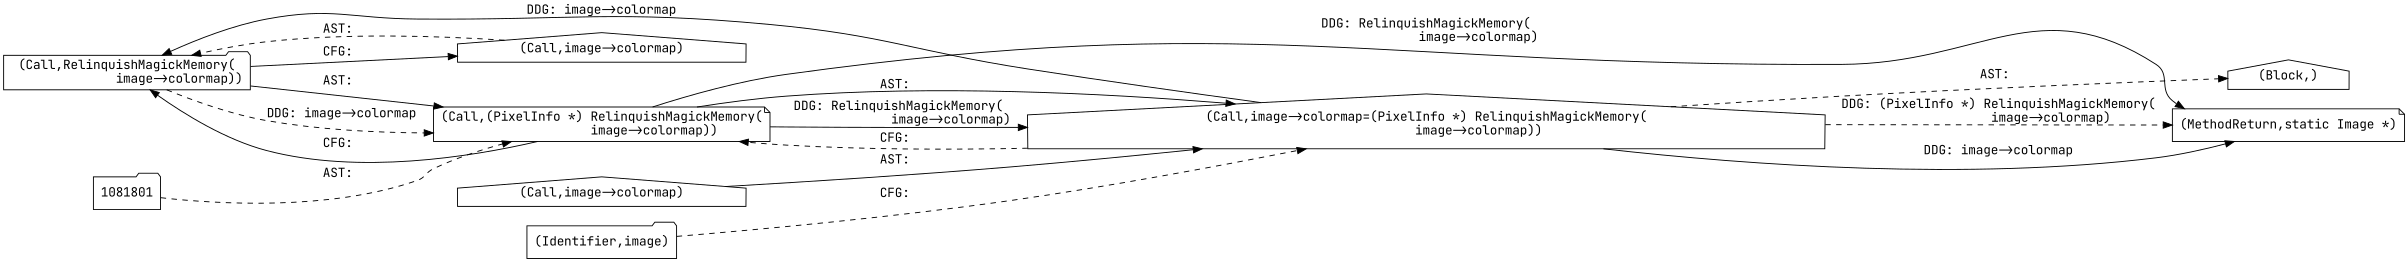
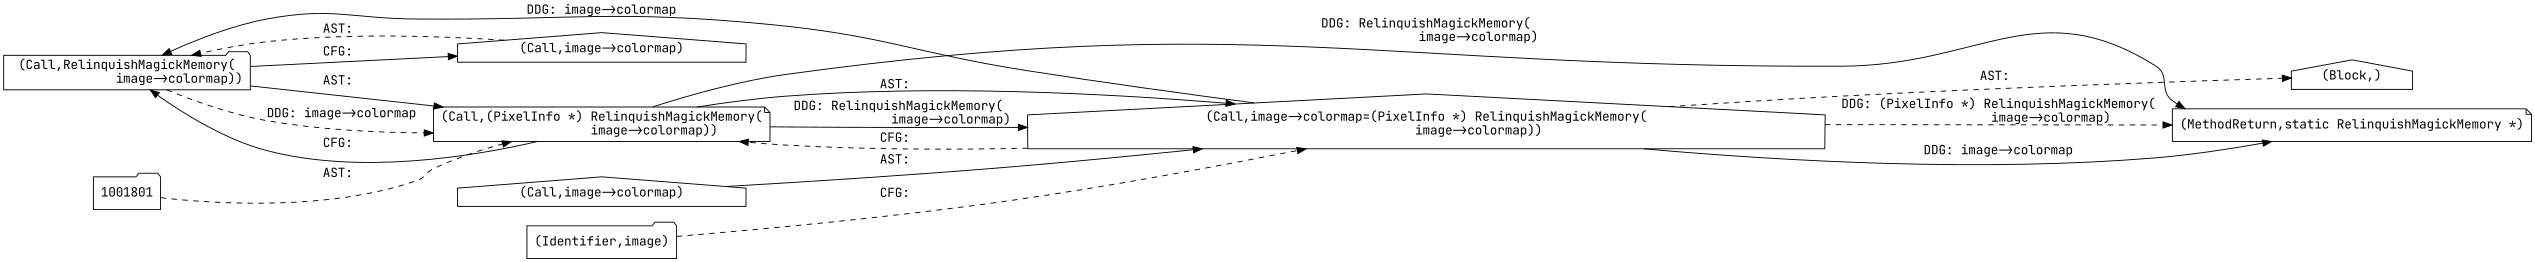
  digraph {
    fontname="JetBrains Mono"
    rankdir=LR
    node [fontname="JetBrains Mono" shape=house]
    edge [fontname="JetBrains Mono" style=solid]
    n1 [label="(Call,RelinquishMagickMemory(\n              image->colormap))" shape=folder]
    n2 [label="(Call,(PixelInfo *) RelinquishMagickMemory(\n              image->colormap))" shape=note]
    n3 [label="(Call,image->colormap)"]
    n4 [label="(Call,image->colormap=(PixelInfo *) RelinquishMagickMemory(\n              image->colormap))"]
-   n5 [label="(MethodReturn,static Image *)" shape=note]
+   n5 [label="(MethodReturn,static RelinquishMagickMemory *)" shape=note]
    n6 [label="(Block,)"]
    n7 [label="(Call,image->colormap)"]
    n8 [label="(Identifier,image)" shape=folder]
-   1001801 [shape=folder label=1081801]
+   1001801 [shape=folder]
    n1 -> n2 [label="AST: "]
    n1 -> n2 [label="DDG: image->colormap" style=dashed]
    n1 -> n3 [label="CFG: "]
    n2 -> n1 [label="CFG: "]
    n2 -> n4 [label="AST: "]
    n2 -> n4 [label="DDG: RelinquishMagickMemory(\n              image->colormap)"]
    n2 -> n5 [label="DDG: RelinquishMagickMemory(\n              image->colormap)"]
    n3 -> n1 [label="AST: " style=dashed]
    n4 -> n1 [label="DDG: image->colormap"]
    n4 -> n2 [label="CFG: " style=dashed]
    n4 -> n5 [label="DDG: image->colormap"]
    n4 -> n5 [label="DDG: (PixelInfo *) RelinquishMagickMemory(\n              image->colormap)" style=dashed]
    n4 -> n6 [label="AST: " style=dashed]
    n7 -> n4 [label="AST: "]
    n8 -> n4 [label="CFG: " style=dashed]
    1001801 -> n2 [label="AST: " style=dashed]
  }
